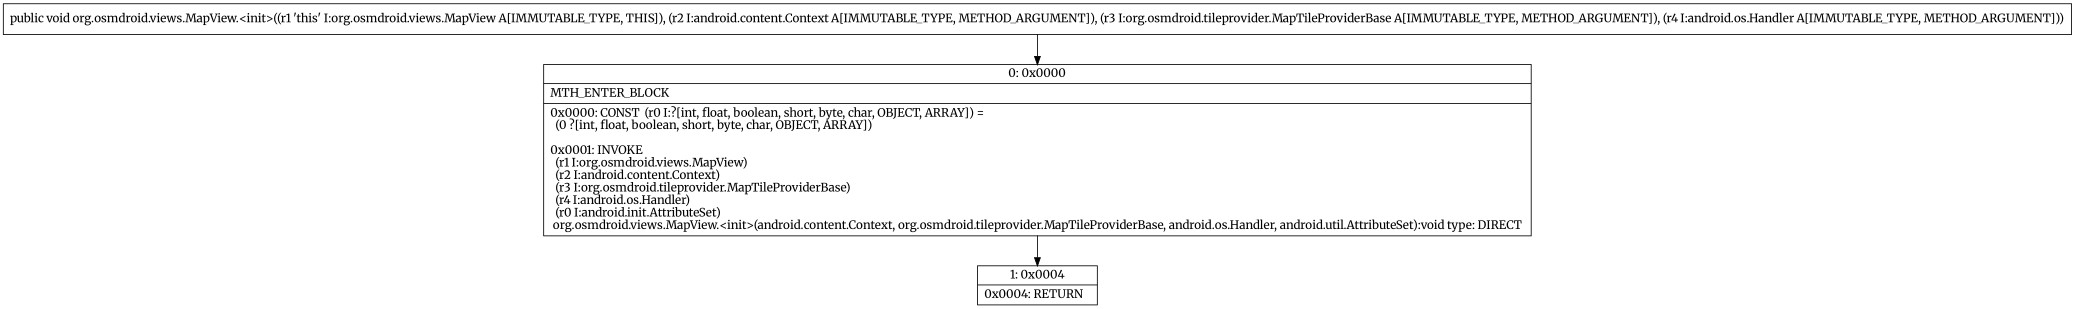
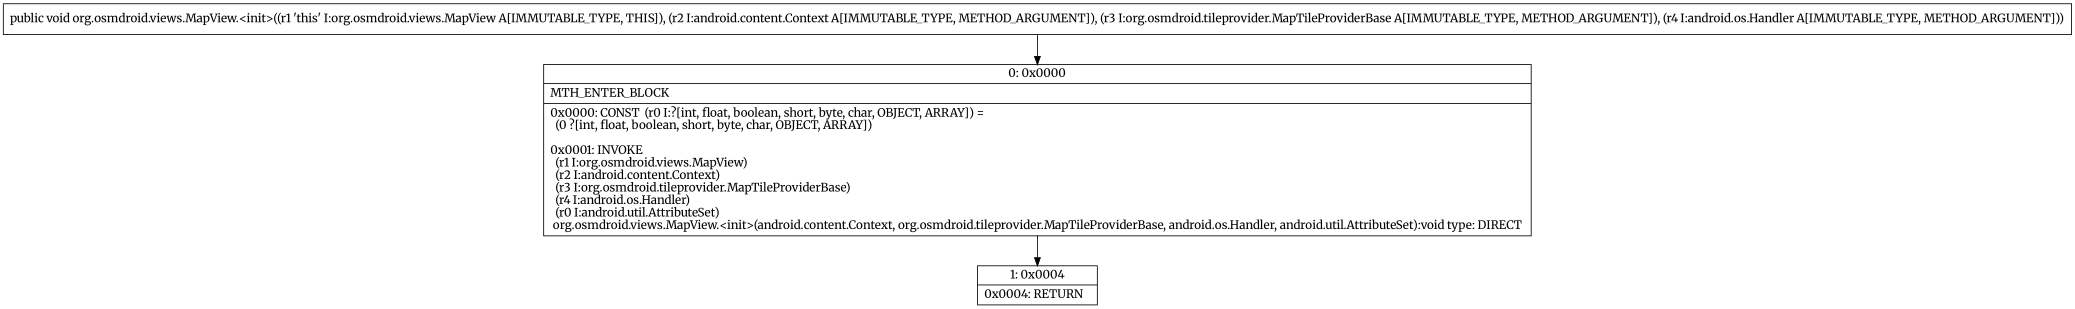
  digraph {
    fontname=Merriweather
    node [shape=record fontname=Merriweather]
    edge [fontname=Merriweather]
-   n1 [label="{0\:\ 0x0000|MTH_ENTER_BLOCK\l|0x0000: CONST  (r0 I:?[int, float, boolean, short, byte, char, OBJECT, ARRAY]) = \l  (0 ?[int, float, boolean, short, byte, char, OBJECT, ARRAY])\l \l0x0001: INVOKE  \l  (r1 I:org.osmdroid.views.MapView)\l  (r2 I:android.content.Context)\l  (r3 I:org.osmdroid.tileprovider.MapTileProviderBase)\l  (r4 I:android.os.Handler)\l  (r0 I:android.init.AttributeSet)\l org.osmdroid.views.MapView.\<init\>(android.content.Context, org.osmdroid.tileprovider.MapTileProviderBase, android.os.Handler, android.util.AttributeSet):void type: DIRECT \l}"]
+   n1 [label="{0\:\ 0x0000|MTH_ENTER_BLOCK\l|0x0000: CONST  (r0 I:?[int, float, boolean, short, byte, char, OBJECT, ARRAY]) = \l  (0 ?[int, float, boolean, short, byte, char, OBJECT, ARRAY])\l \l0x0001: INVOKE  \l  (r1 I:org.osmdroid.views.MapView)\l  (r2 I:android.content.Context)\l  (r3 I:org.osmdroid.tileprovider.MapTileProviderBase)\l  (r4 I:android.os.Handler)\l  (r0 I:android.util.AttributeSet)\l org.osmdroid.views.MapView.\<init\>(android.content.Context, org.osmdroid.tileprovider.MapTileProviderBase, android.os.Handler, android.util.AttributeSet):void type: DIRECT \l}"]
    n2 [label="{1\:\ 0x0004|0x0004: RETURN   \l}"]
    n3 [label="{public void org.osmdroid.views.MapView.\<init\>((r1 'this' I:org.osmdroid.views.MapView A[IMMUTABLE_TYPE, THIS]), (r2 I:android.content.Context A[IMMUTABLE_TYPE, METHOD_ARGUMENT]), (r3 I:org.osmdroid.tileprovider.MapTileProviderBase A[IMMUTABLE_TYPE, METHOD_ARGUMENT]), (r4 I:android.os.Handler A[IMMUTABLE_TYPE, METHOD_ARGUMENT])) }"]
    n1 -> n2
    n3 -> n1
  }
